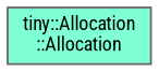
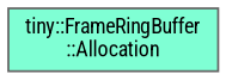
  digraph {
    rankdir=LR
    fontname="Roboto Condensed"
-   n1 [color=grey40 fillcolor=aquamarine fontname="Roboto Condensed" fontsize=10 height=0.2 label="tiny::Allocation\l::Allocation" shape=box style=filled width=0.4]
+   n1 [color=grey40 fillcolor=aquamarine fontname="Roboto Condensed" fontsize=10 height=0.2 label="tiny::FrameRingBuffer\l::Allocation" shape=box style=filled width=0.4]
  }
